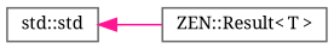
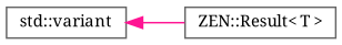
  digraph {
    rankdir=LR
    fontname="Noto Serif"
    node [color=gray40 fillcolor=white fontname="Noto Serif" fontsize=10 shape=record style=filled]
-   n1 [height=0.2 label="std::std" width=0.4]
+   n1 [height=0.2 label="std::variant" width=0.4]
    n2 [height=0.2 label="ZEN::Result\< T \>" width=0.4]
    n1 -> n2 [color=deeppink dir=back fontname="Noto Serif" fontsize=10 labelfontname=Helvetica labelfontsize=10 style=solid]
  }
